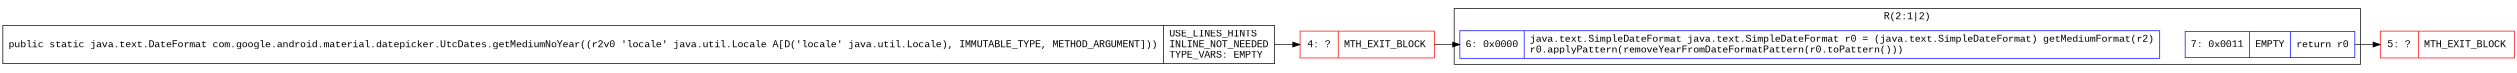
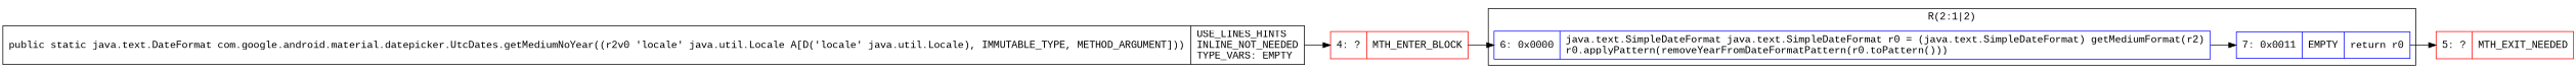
  digraph {
    fontname="Liberation Mono"
    rankdir=LR
    node [color=blue fontname="Liberation Mono" shape=record]
    edge [fontname="Liberation Mono"]
    n1 [label="{6\:\ 0x0000|java.text.SimpleDateFormat java.text.SimpleDateFormat r0 = (java.text.SimpleDateFormat) getMediumFormat(r2)\lr0.applyPattern(removeYearFromDateFormatPattern(r0.toPattern()))\l}"]
    n2 [label="{7\:\ 0x0011|EMPTY\l|return r0\l}"]
-   n3 [color=red label="{5\:\ ?|MTH_EXIT_BLOCK\l}"]
-   n4 [color=red label="{4\:\ ?|MTH_EXIT_BLOCK\l}"]
+   n3 [color=red label="{5\:\ ?|MTH_EXIT_NEEDED\l}"]
+   n4 [color=red label="{4\:\ ?|MTH_ENTER_BLOCK\l}"]
    n5 [label="{public static java.text.DateFormat com.google.android.material.datepicker.UtcDates.getMediumNoYear((r2v0 'locale' java.util.Locale A[D('locale' java.util.Locale), IMMUTABLE_TYPE, METHOD_ARGUMENT]))  | USE_LINES_HINTS\lINLINE_NOT_NEEDED\lTYPE_VARS: EMPTY\l}" color=""]
    subgraph cluster_1 {
      label="R(2:1|2)"
      n1
      n2
    }
+   n1 -> n2
    n2 -> n3
    n4 -> n1
    n5 -> n4
  }
